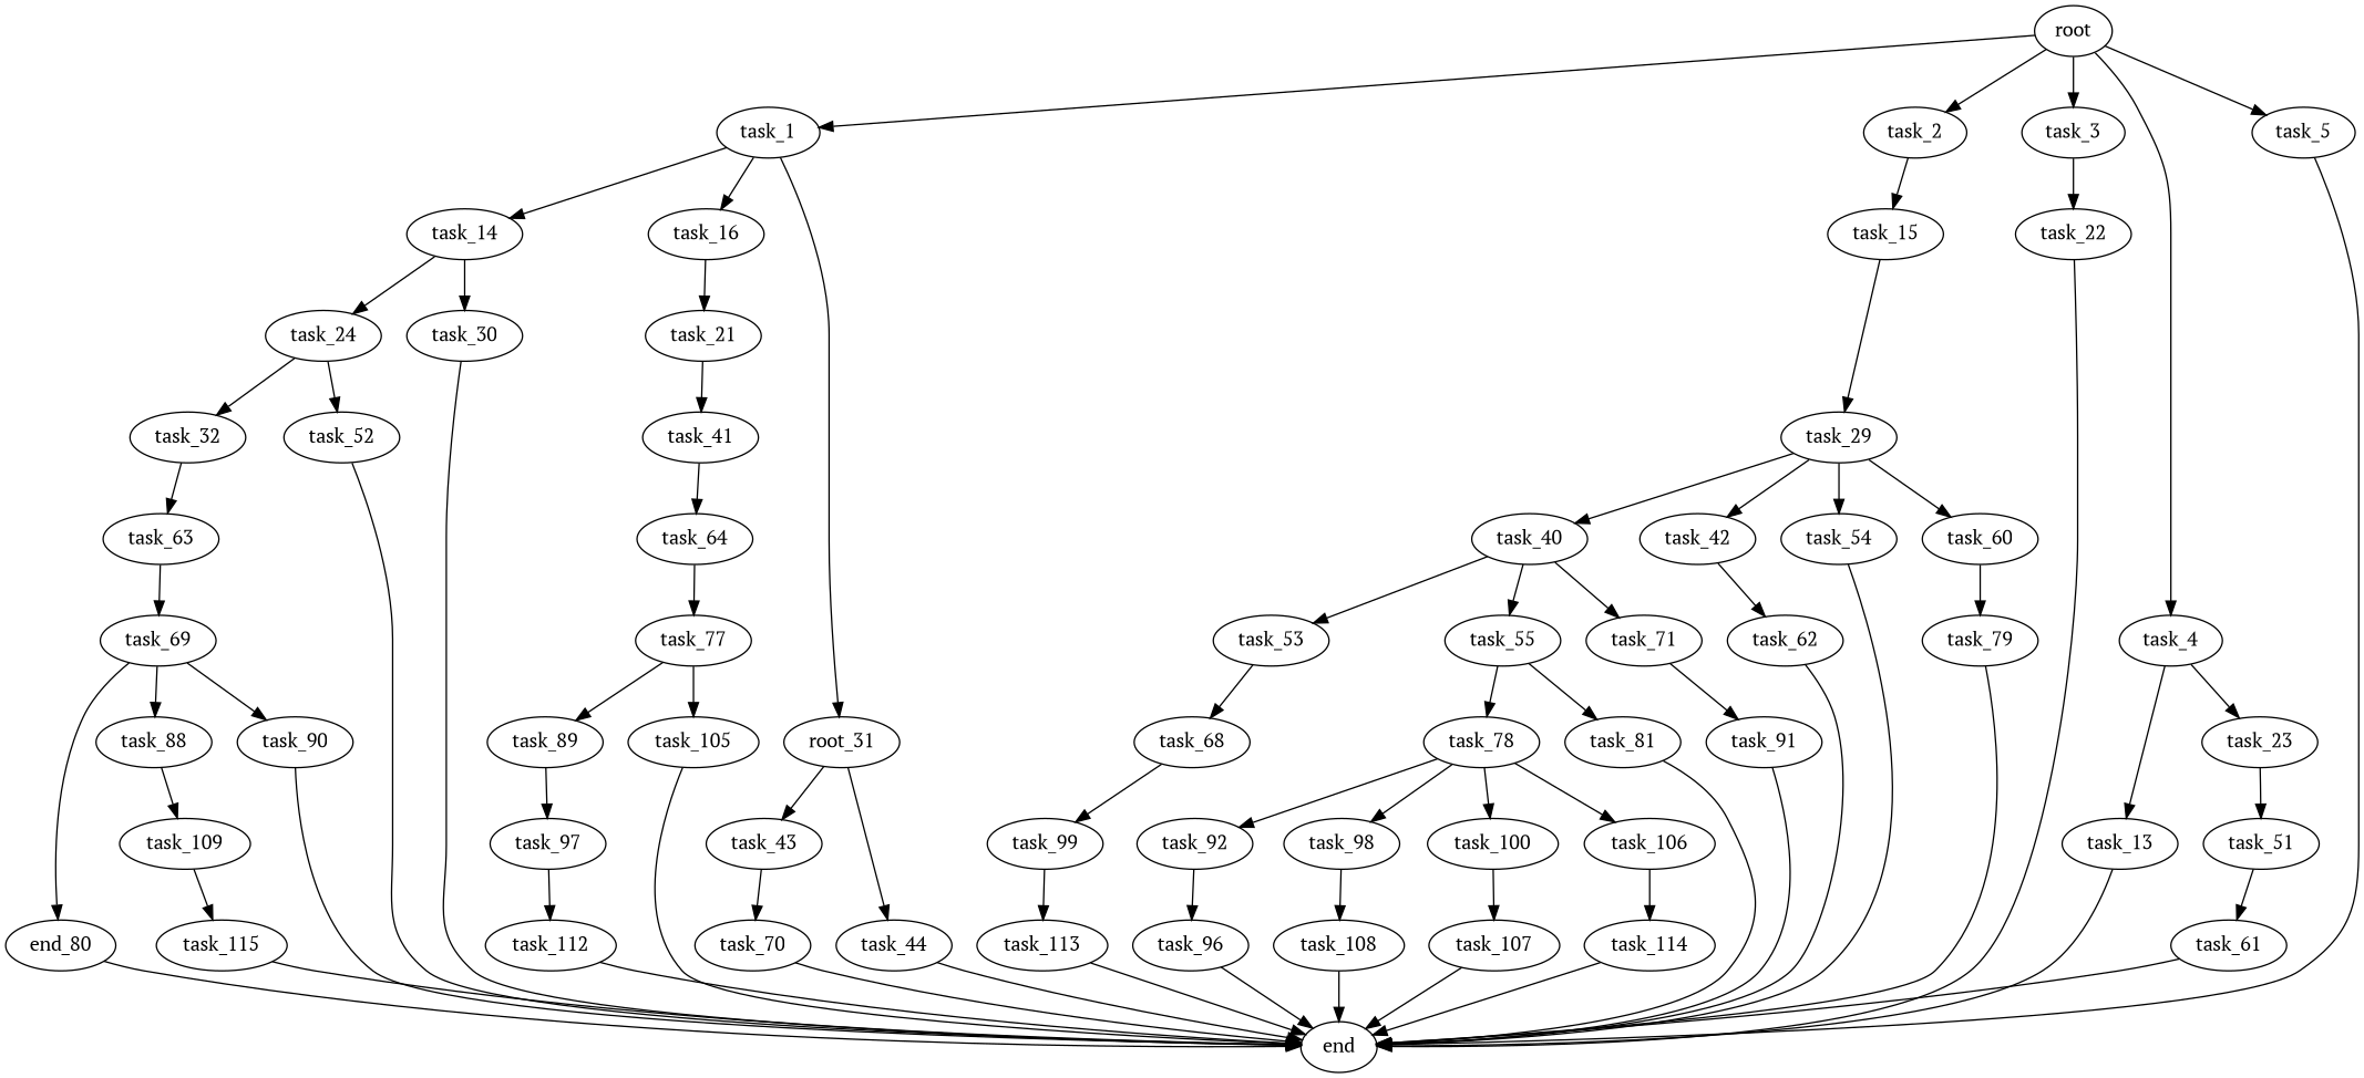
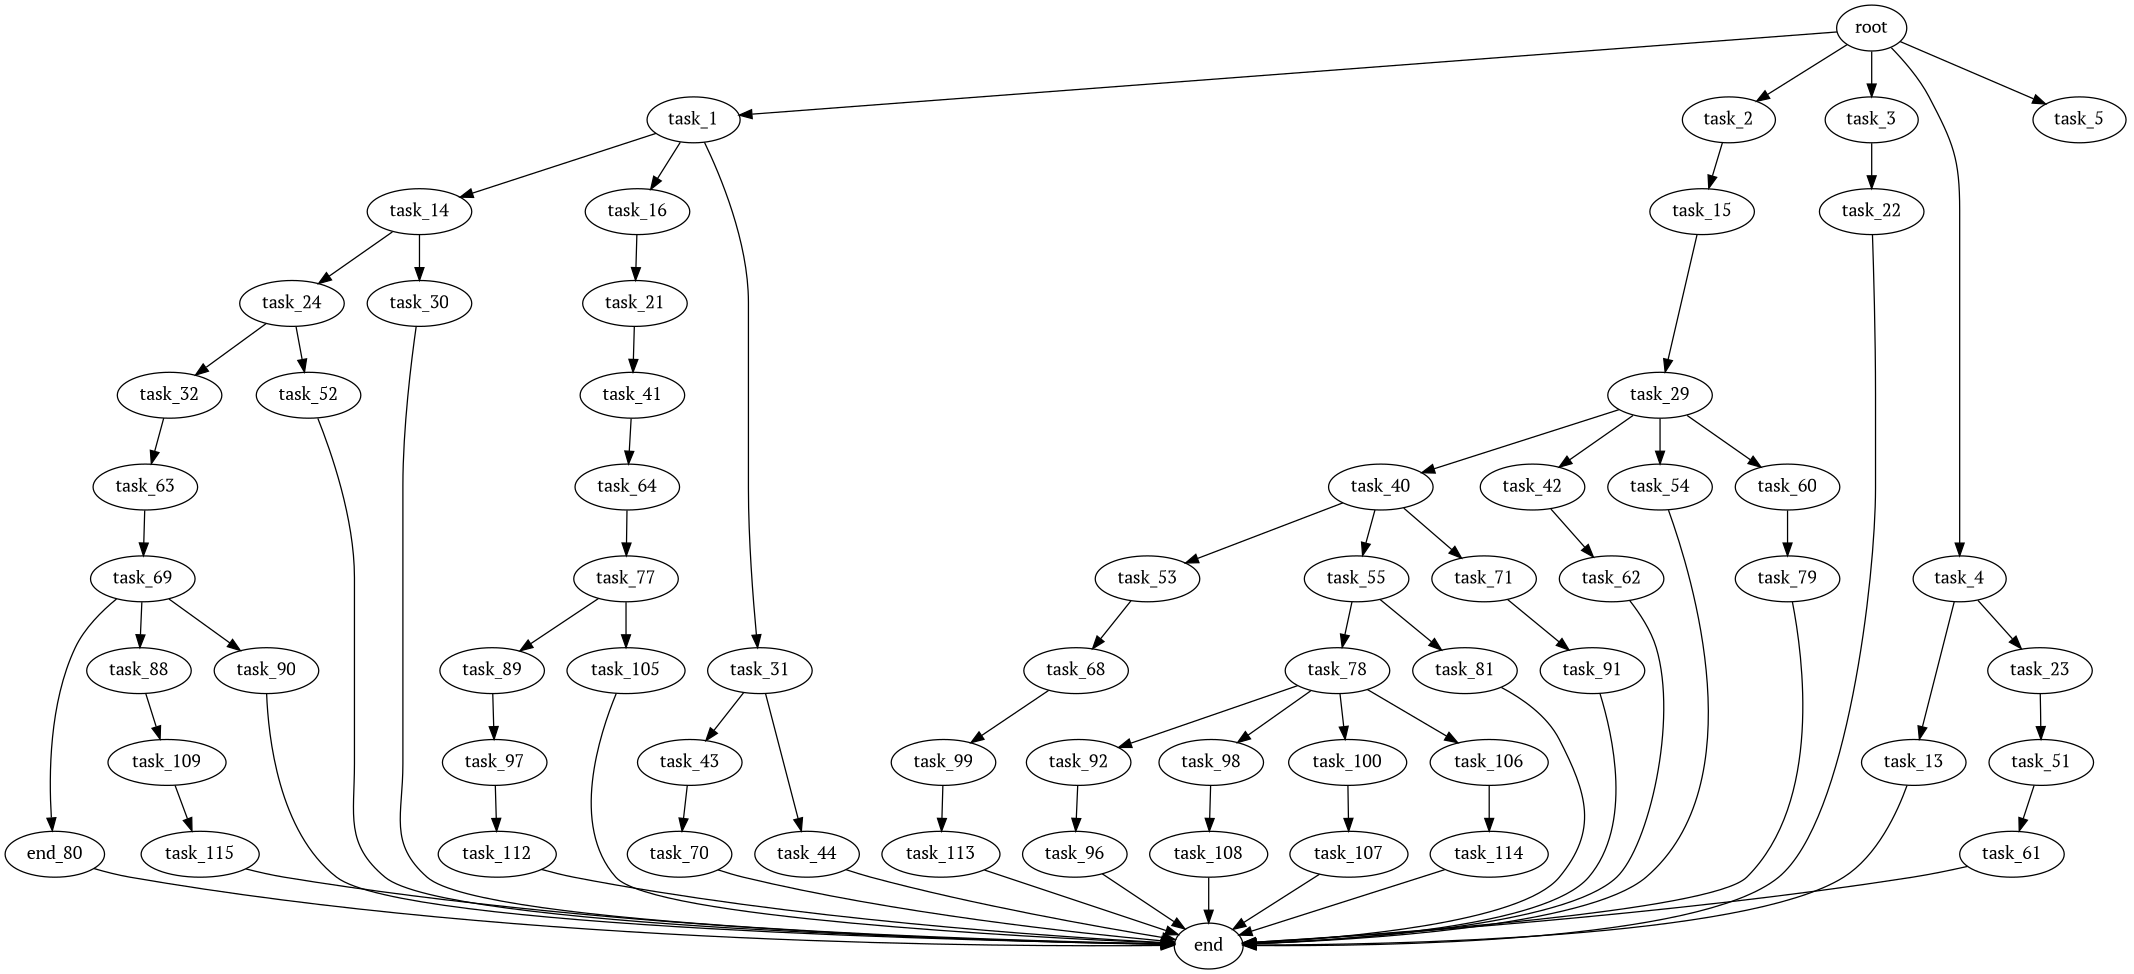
  digraph {
    fontname="PT Serif"
    node [fontname="PT Serif"]
    edge [fontname="PT Serif"]
    root
    task_1
    task_2
    task_3
    task_4
    task_5
    task_14
    task_16
-   task_31 [label=root_31]
+   task_31
    task_15
    task_22
    task_13
    task_23
    end
    task_24
    task_30
    task_21
    task_43
    task_44
    task_29
    task_51
    task_32
    task_52
    task_40
    task_42
    task_54
    task_60
    task_41
    task_64
    task_61
    task_63
    task_53
    task_55
    task_71
    task_62
    task_79
    task_70
    task_69
    task_68
    task_78
    task_81
    task_91
    task_77
    task_99
    task_92
    task_98
    task_100
    task_106
    n49 [label=end_80]
    task_88
    task_90
    task_89
    task_105
    task_113
    task_109
    task_97
    task_96
    task_108
    task_107
    task_114
    task_115
    task_112
    root -> task_1
    root -> task_2
    root -> task_3
    root -> task_4
    root -> task_5
    task_1 -> task_14
    task_1 -> task_16
    task_1 -> task_31
    task_2 -> task_15
    task_3 -> task_22
    task_4 -> task_13
    task_4 -> task_23
-   task_5 -> end
    task_14 -> task_24
    task_14 -> task_30
    task_16 -> task_21
    task_31 -> task_43
    task_31 -> task_44
    task_15 -> task_29
    task_22 -> end
    task_13 -> end
    task_23 -> task_51
    task_24 -> task_32
    task_24 -> task_52
    task_30 -> end
    task_21 -> task_41
    task_43 -> task_70
    task_44 -> end
    task_29 -> task_40
    task_29 -> task_42
    task_29 -> task_54
    task_29 -> task_60
    task_51 -> task_61
    task_32 -> task_63
    task_52 -> end
    task_40 -> task_53
    task_40 -> task_55
    task_40 -> task_71
    task_42 -> task_62
    task_54 -> end
    task_60 -> task_79
    task_41 -> task_64
    task_64 -> task_77
    task_61 -> end
    task_63 -> task_69
    task_53 -> task_68
    task_55 -> task_78
    task_55 -> task_81
    task_71 -> task_91
    task_62 -> end
    task_79 -> end
    task_70 -> end
    task_69 -> n49
    task_69 -> task_88
    task_69 -> task_90
    task_68 -> task_99
    task_78 -> task_92
    task_78 -> task_98
    task_78 -> task_100
    task_78 -> task_106
    task_81 -> end
    task_91 -> end
    task_77 -> task_89
    task_77 -> task_105
    task_99 -> task_113
    task_92 -> task_96
    task_98 -> task_108
    task_100 -> task_107
    task_106 -> task_114
    n49 -> end
    task_88 -> task_109
    task_90 -> end
    task_89 -> task_97
    task_105 -> end
    task_113 -> end
    task_109 -> task_115
    task_97 -> task_112
    task_96 -> end
    task_108 -> end
    task_107 -> end
    task_114 -> end
    task_115 -> end
    task_112 -> end
  }
